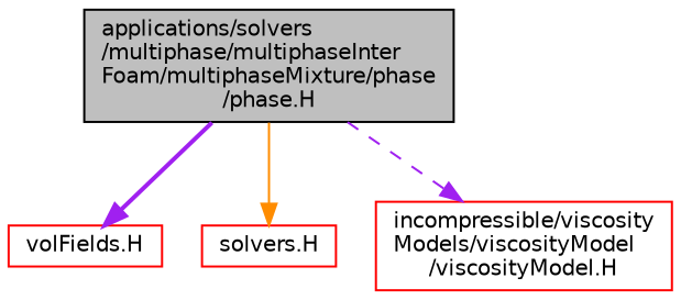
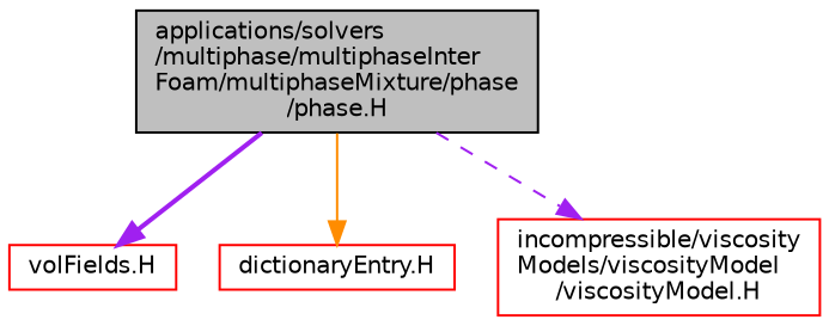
  digraph {
    node [color=red fontname=Helvetica fontsize=10 shape=record]
    edge [color=purple fontname=Helvetica fontsize=10 labelfontname=Helvetica labelfontsize=10]
    n1 [color=black fillcolor=grey75 fontcolor=black height=0.2 label="applications/solvers\l/multiphase/multiphaseInter\lFoam/multiphaseMixture/phase\l/phase.H" style=filled width=0.4]
    n2 [height=0.2 label="volFields.H" width=0.4]
-   n3 [height=0.2 label="solvers.H" width=0.4]
+   n3 [height=0.2 label="dictionaryEntry.H" width=0.4]
    n4 [height=0.2 label="incompressible/viscosity\lModels/viscosityModel\l/viscosityModel.H" width=0.4]
    n1 -> n2 [style=bold]
    n1 -> n3 [color=darkorange style=solid]
    n1 -> n4 [style=dashed]
  }
